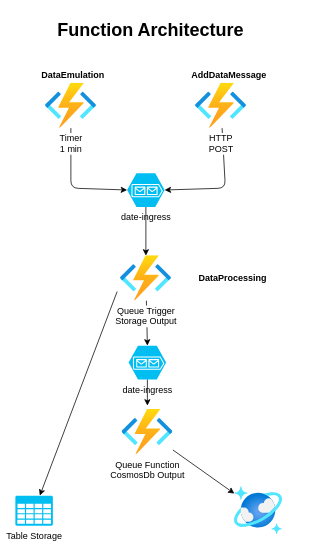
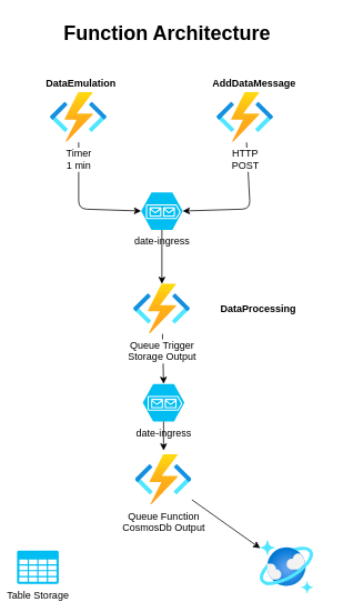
  <mxCell id="0" />
  <mxCell id="1" parent="0" />
  <mxCell id="2" style="edgeStyle=none;html=1;entryX=0;entryY=0.5;entryDx=0;entryDy=0;entryPerimeter=0;" edge="1" parent="1" source="3" target="10"><mxGeometry relative="1" as="geometry"><Array as="points"><mxPoint x="94" y="250" /></Array></mxGeometry></mxCell>
  <mxCell id="3" value="Timer&lt;br&gt;1 min" style="aspect=fixed;html=1;points=[];align=center;image;fontSize=12;image=img/lib/azure2/iot/Function_Apps.svg;" vertex="1" parent="1"><mxGeometry x="60" y="110" width="68" height="60" as="geometry" /></mxCell>
  <mxCell id="4" style="edgeStyle=none;html=1;entryX=0.5;entryY=0;entryDx=0;entryDy=0;entryPerimeter=0;" edge="1" parent="1" source="5" target="16"><mxGeometry relative="1" as="geometry" /></mxCell>
  <mxCell id="5" value="Queue Trigger&lt;br&gt;Storage Output" style="aspect=fixed;html=1;points=[];align=center;image;fontSize=12;image=img/lib/azure2/iot/Function_Apps.svg;" vertex="1" parent="1"><mxGeometry x="160" y="340" width="68" height="60" as="geometry" /></mxCell>
  <mxCell id="6" style="edgeStyle=none;html=1;entryX=1;entryY=0.5;entryDx=0;entryDy=0;entryPerimeter=0;" edge="1" parent="1" source="7" target="10"><mxGeometry relative="1" as="geometry"><Array as="points"><mxPoint x="300" y="250" /></Array></mxGeometry></mxCell>
  <mxCell id="7" value="HTTP&lt;br&gt;POST" style="aspect=fixed;html=1;points=[];align=center;image;fontSize=12;image=img/lib/azure2/iot/Function_Apps.svg;" vertex="1" parent="1"><mxGeometry x="260" y="110" width="68" height="60" as="geometry" /></mxCell>
  <mxCell id="8" value="Table Storage" style="verticalLabelPosition=bottom;html=1;verticalAlign=top;align=center;strokeColor=none;fillColor=#00BEF2;shape=mxgraph.azure.storage;pointerEvents=1;" vertex="1" parent="1"><mxGeometry x="20" y="660" width="50" height="40" as="geometry" /></mxCell>
  <mxCell id="9" value="" style="edgeStyle=none;html=1;" edge="1" parent="1" source="10" target="5"><mxGeometry relative="1" as="geometry" /></mxCell>
  <mxCell id="10" value="date-ingress" style="verticalLabelPosition=bottom;html=1;verticalAlign=top;align=center;strokeColor=none;fillColor=#00BEF2;shape=mxgraph.azure.storage_queue;" vertex="1" parent="1"><mxGeometry x="169" y="230" width="50" height="45" as="geometry" /></mxCell>
  <mxCell id="11" value="Function Architecture" style="text;strokeColor=none;fillColor=none;html=1;fontSize=24;fontStyle=1;verticalAlign=middle;align=center;" vertex="1" parent="1"><mxGeometry x="150" width="100" height="40" as="geometry" y="20" /></mxCell>
  <mxCell id="12" value="&lt;b&gt;DataEmulation&lt;/b&gt;" style="text;html=1;strokeColor=none;fillColor=none;align=center;verticalAlign=middle;whiteSpace=wrap;overflow=hidden;" vertex="1" parent="1"><mxGeometry x="54" y="90" width="86" height="20" as="geometry" /></mxCell>
  <mxCell id="13" value="&lt;b&gt;AddDataMessage&lt;/b&gt;" style="text;html=1;strokeColor=none;fillColor=none;align=center;verticalAlign=middle;whiteSpace=wrap;overflow=hidden;" vertex="1" parent="1"><mxGeometry x="240" y="90" width="130" height="20" as="geometry" /></mxCell>
  <mxCell id="14" value="&lt;b&gt;DataProcessing&lt;/b&gt;" style="text;html=1;strokeColor=none;fillColor=none;align=center;verticalAlign=middle;whiteSpace=wrap;overflow=hidden;" vertex="1" parent="1"><mxGeometry x="230" y="360" width="160" height="20" as="geometry" /></mxCell>
  <mxCell id="15" style="edgeStyle=none;html=1;" edge="1" parent="1" source="16"><mxGeometry relative="1" as="geometry"><mxPoint x="196" y="540" as="targetPoint" /></mxGeometry></mxCell>
  <mxCell id="16" value="date-ingress" style="verticalLabelPosition=bottom;html=1;verticalAlign=top;align=center;strokeColor=none;fillColor=#00BEF2;shape=mxgraph.azure.storage_queue;" vertex="1" parent="1"><mxGeometry x="171" y="460" width="50" height="45" as="geometry" /></mxCell>
- <mxCell id="17" style="edgeStyle=none;html=1;exitX=-0.063;exitY=0.797;exitDx=0;exitDy=0;exitPerimeter=0;" edge="1" parent="1" source="5" target="8"><mxGeometry relative="1" as="geometry" /></mxCell>
  <mxCell id="18" style="edgeStyle=none;html=1;" edge="1" parent="1" source="19" target="20"><mxGeometry relative="1" as="geometry" /></mxCell>
  <mxCell id="19" value="Queue Function&lt;br&gt;CosmosDb Output&lt;br&gt;" style="aspect=fixed;html=1;points=[];align=center;image;fontSize=12;image=img/lib/azure2/iot/Function_Apps.svg;" vertex="1" parent="1"><mxGeometry x="162" y="545" width="68" height="60" as="geometry" /></mxCell>
  <mxCell id="20" value="" style="aspect=fixed;html=1;points=[];align=center;image;fontSize=12;image=img/lib/azure2/databases/Azure_Cosmos_DB.svg;" vertex="1" parent="1"><mxGeometry x="312" y="648" width="64" height="64" as="geometry" /></mxCell>
